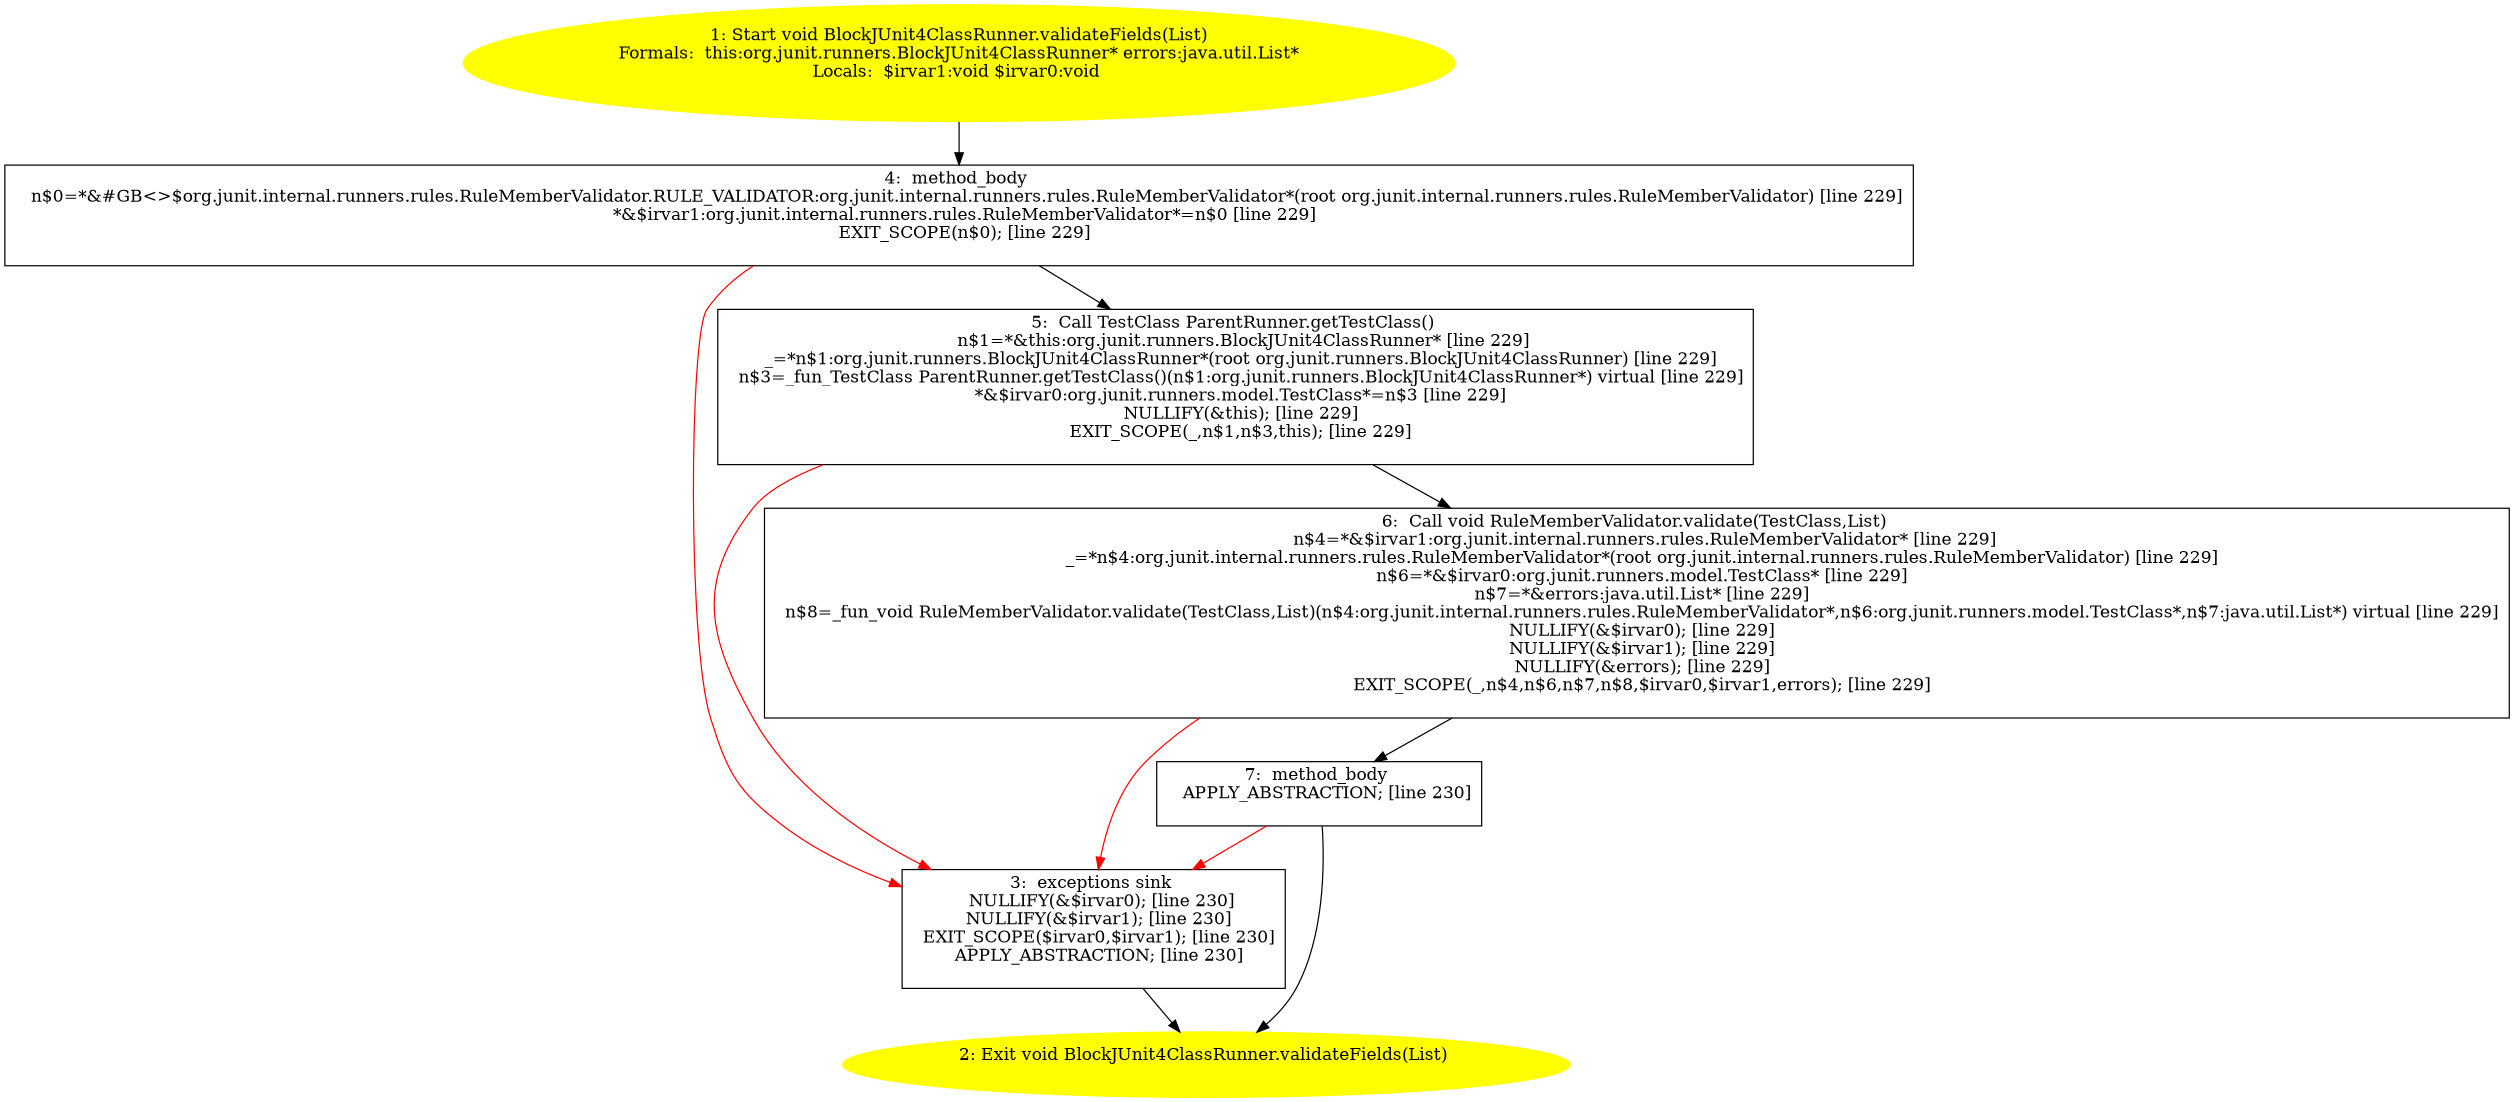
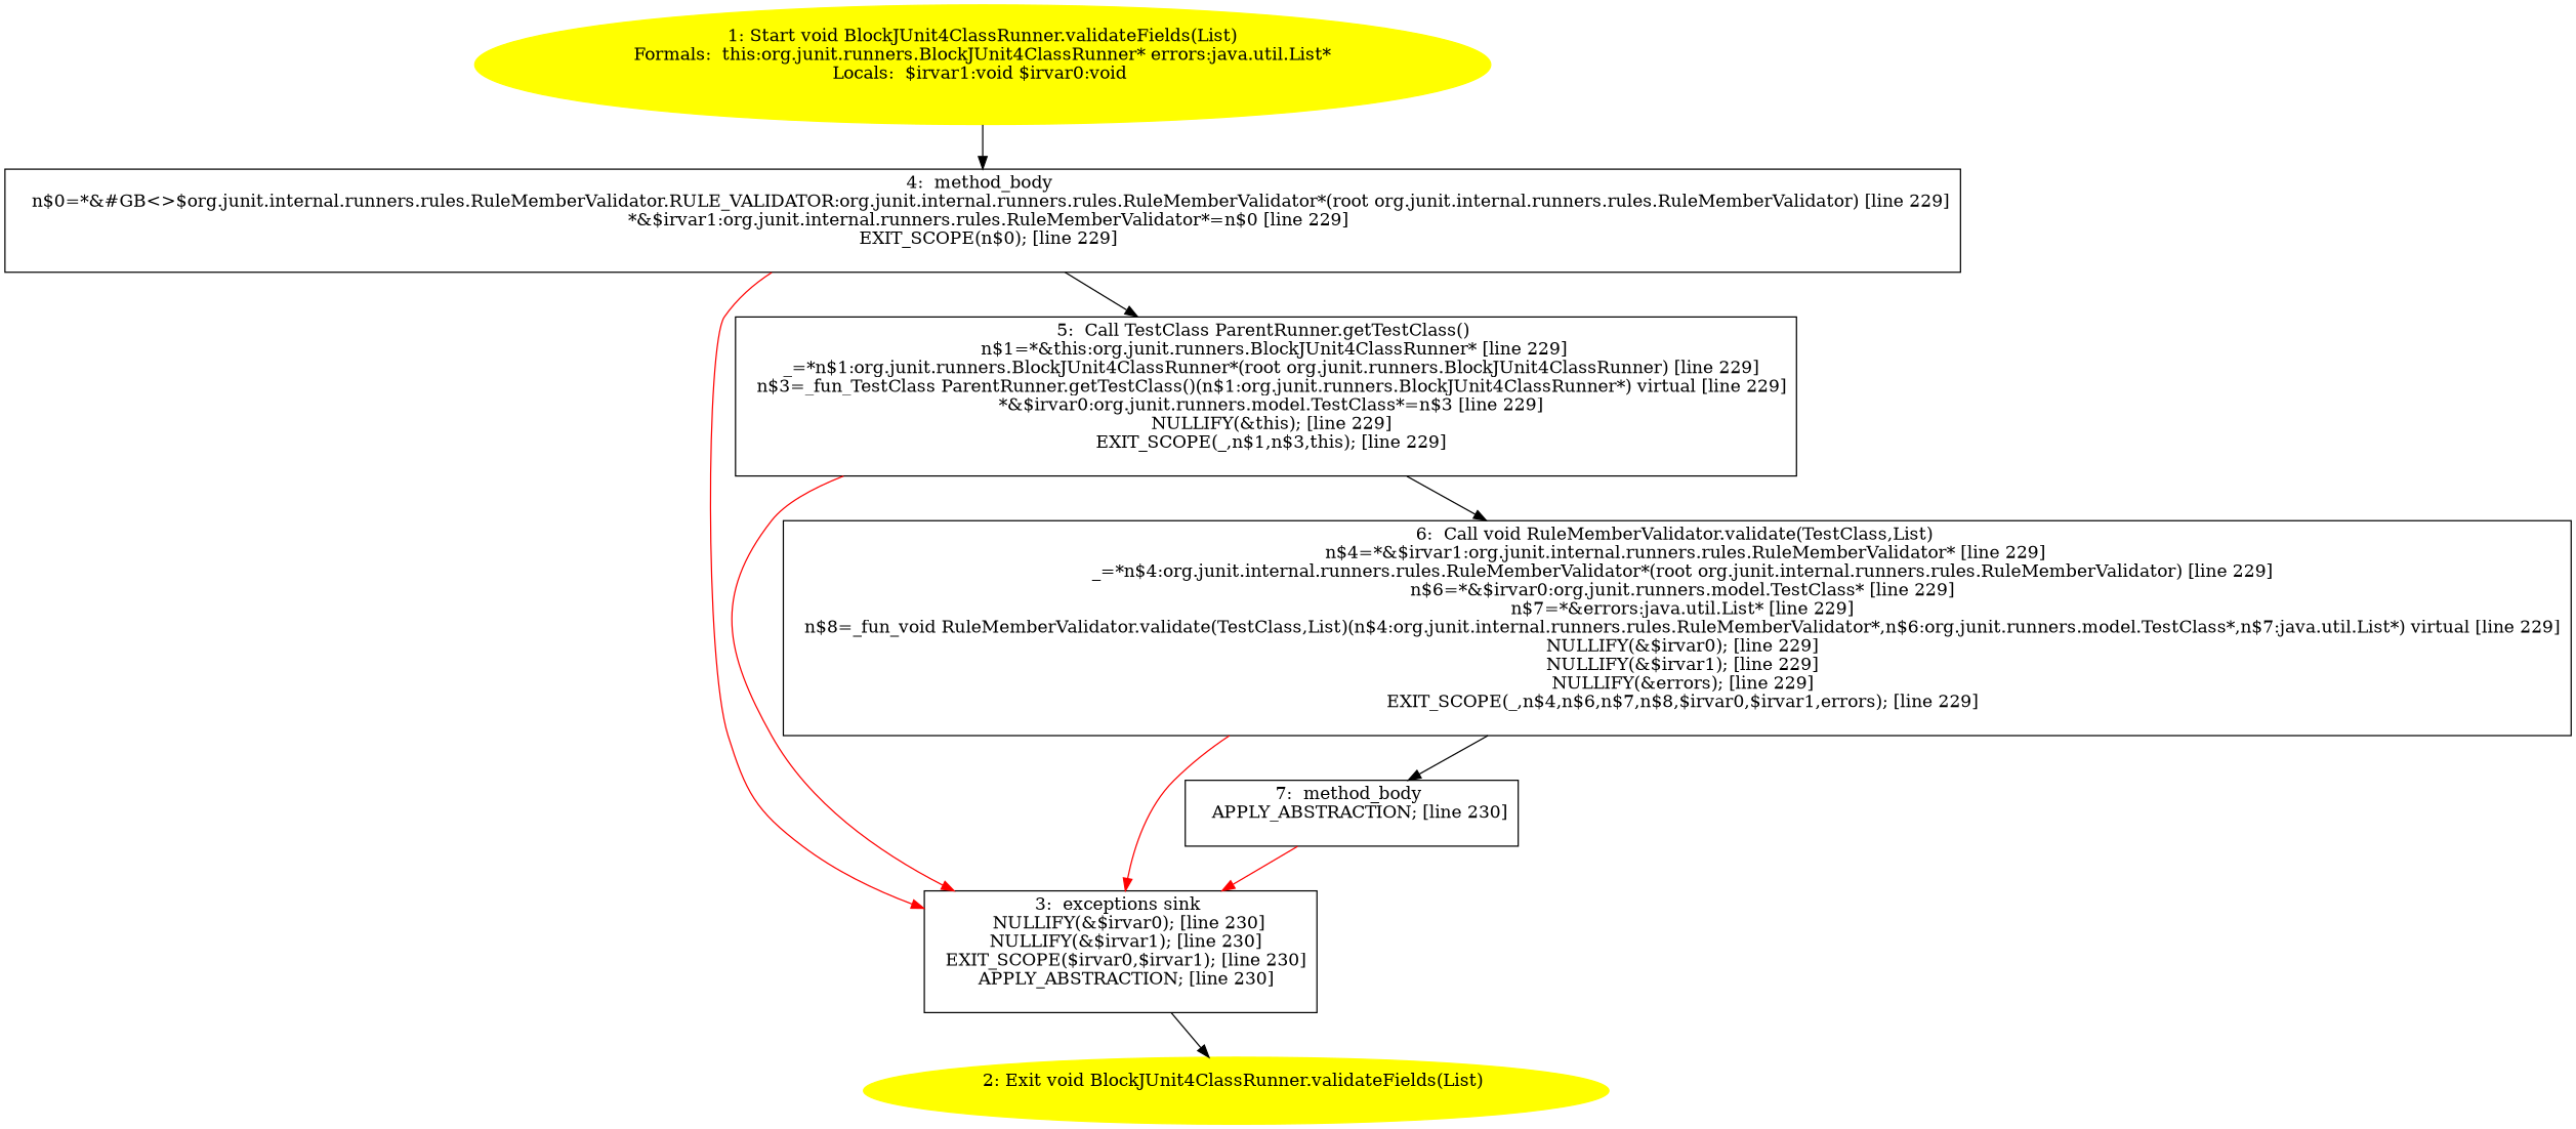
  digraph {
    node [shape=box]
    n1 [color=yellow label="1: Start void BlockJUnit4ClassRunner.validateFields(List)\nFormals:  this:org.junit.runners.BlockJUnit4ClassRunner* errors:java.util.List*\nLocals:  $irvar1:void $irvar0:void \n  " style=filled shape=""]
    n2 [label="4:  method_body \n   n$0=*&#GB<>$org.junit.internal.runners.rules.RuleMemberValidator.RULE_VALIDATOR:org.junit.internal.runners.rules.RuleMemberValidator*(root org.junit.internal.runners.rules.RuleMemberValidator) [line 229]\n  *&$irvar1:org.junit.internal.runners.rules.RuleMemberValidator*=n$0 [line 229]\n  EXIT_SCOPE(n$0); [line 229]\n "]
    n3 [label="3:  exceptions sink \n   NULLIFY(&$irvar0); [line 230]\n  NULLIFY(&$irvar1); [line 230]\n  EXIT_SCOPE($irvar0,$irvar1); [line 230]\n  APPLY_ABSTRACTION; [line 230]\n "]
    n4 [label="5:  Call TestClass ParentRunner.getTestClass() \n   n$1=*&this:org.junit.runners.BlockJUnit4ClassRunner* [line 229]\n  _=*n$1:org.junit.runners.BlockJUnit4ClassRunner*(root org.junit.runners.BlockJUnit4ClassRunner) [line 229]\n  n$3=_fun_TestClass ParentRunner.getTestClass()(n$1:org.junit.runners.BlockJUnit4ClassRunner*) virtual [line 229]\n  *&$irvar0:org.junit.runners.model.TestClass*=n$3 [line 229]\n  NULLIFY(&this); [line 229]\n  EXIT_SCOPE(_,n$1,n$3,this); [line 229]\n "]
    n5 [color=yellow label="2: Exit void BlockJUnit4ClassRunner.validateFields(List) \n  " style=filled shape=""]
    n6 [label="6:  Call void RuleMemberValidator.validate(TestClass,List) \n   n$4=*&$irvar1:org.junit.internal.runners.rules.RuleMemberValidator* [line 229]\n  _=*n$4:org.junit.internal.runners.rules.RuleMemberValidator*(root org.junit.internal.runners.rules.RuleMemberValidator) [line 229]\n  n$6=*&$irvar0:org.junit.runners.model.TestClass* [line 229]\n  n$7=*&errors:java.util.List* [line 229]\n  n$8=_fun_void RuleMemberValidator.validate(TestClass,List)(n$4:org.junit.internal.runners.rules.RuleMemberValidator*,n$6:org.junit.runners.model.TestClass*,n$7:java.util.List*) virtual [line 229]\n  NULLIFY(&$irvar0); [line 229]\n  NULLIFY(&$irvar1); [line 229]\n  NULLIFY(&errors); [line 229]\n  EXIT_SCOPE(_,n$4,n$6,n$7,n$8,$irvar0,$irvar1,errors); [line 229]\n "]
    n7 [label="7:  method_body \n   APPLY_ABSTRACTION; [line 230]\n "]
    n1 -> n2
    n2 -> n3 [color=red]
    n2 -> n4
    n3 -> n5
    n4 -> n3 [color=red]
    n4 -> n6
    n6 -> n3 [color=red]
    n6 -> n7
    n7 -> n3 [color=red]
-   n7 -> n5
  }
